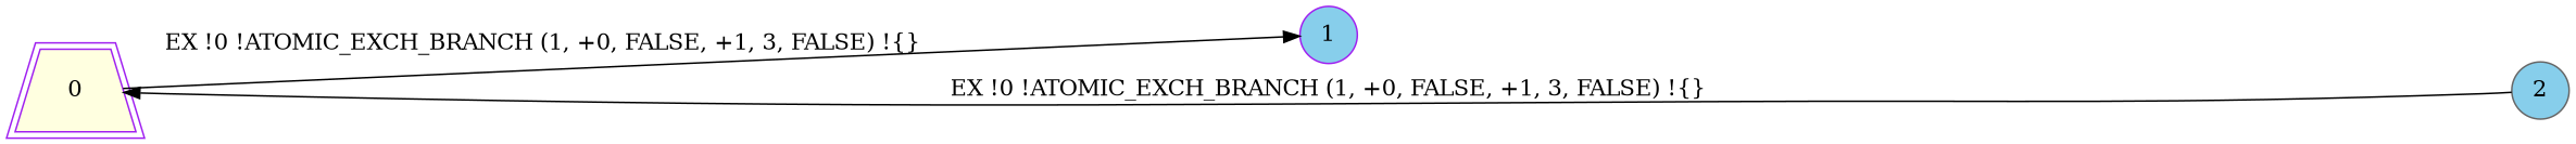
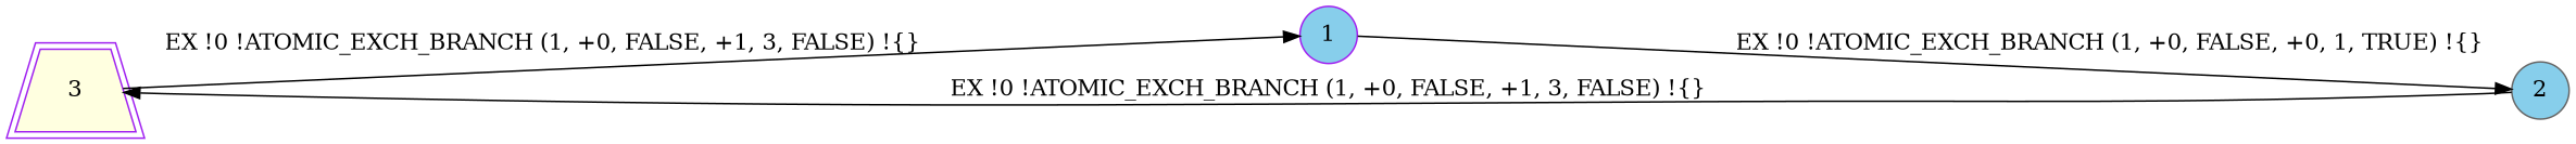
  digraph {
    rankdir=LR
    node [color=purple fillcolor=skyblue shape=circle style=filled]
-   0 [fillcolor=lightyellow peripheries=2 shape=trapezium]
+   0 [fillcolor=lightyellow peripheries=2 shape=trapezium label=3]
    1
    2 [color=gray40]
    0 -> 1 [label="EX !0 !ATOMIC_EXCH_BRANCH (1, +0, FALSE, +1, 3, FALSE) !{}"]
+   1 -> 2 [label="EX !0 !ATOMIC_EXCH_BRANCH (1, +0, FALSE, +0, 1, TRUE) !{}"]
    2 -> 0 [label="EX !0 !ATOMIC_EXCH_BRANCH (1, +0, FALSE, +1, 3, FALSE) !{}"]
  }
